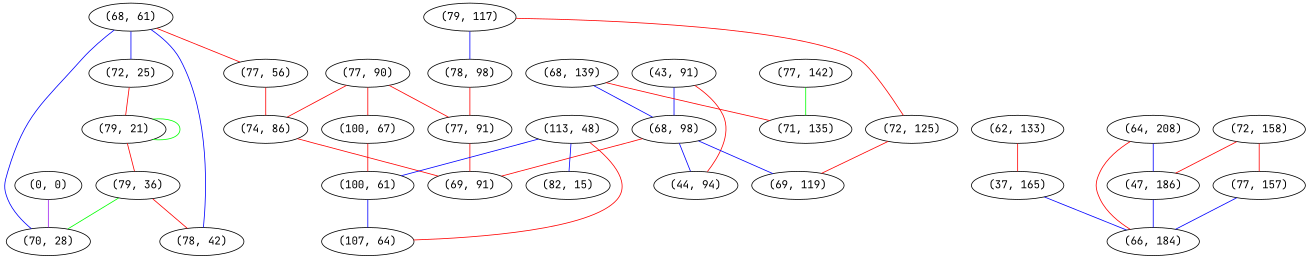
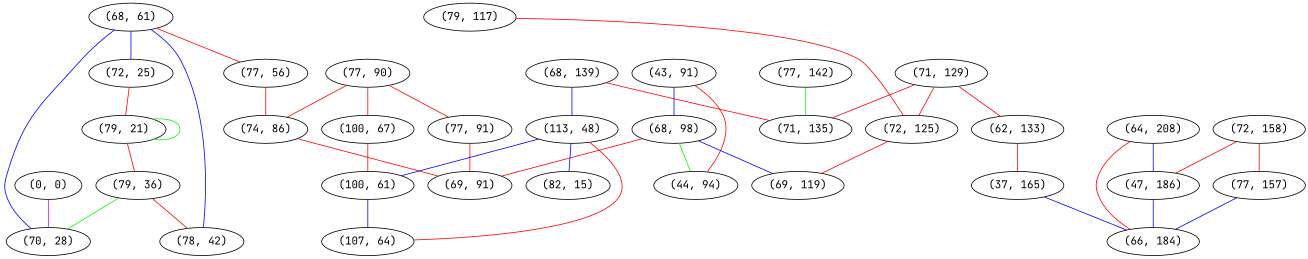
  graph {
    fontname="JetBrains Mono"
    node [fontname="JetBrains Mono"]
    edge [color=red fontname="JetBrains Mono" weight=1]
    "(68, 61)"
    "(72, 25)"
    "(77, 56)"
    "(70, 28)"
    "(78, 42)"
    "(79, 21)"
    "(74, 86)"
    n8 [label="(79, 36)"]
+   "(71, 129)"
    "(71, 135)"
    "(72, 125)"
    "(62, 133)"
    "(69, 119)"
    "(37, 165)"
    "(77, 90)"
    "(100, 67)"
    "(77, 91)"
    "(100, 61)"
    "(69, 91)"
    "(72, 158)"
    "(47, 186)"
    "(77, 157)"
    "(77, 142)"
    "(66, 184)"
    "(64, 208)"
    "(43, 91)"
    "(68, 98)"
    "(44, 94)"
    "(107, 64)"
    "(113, 48)"
    "(82, 15)"
    "(68, 139)"
    "(0, 0)"
    "(79, 117)"
-   "(78, 98)"
    "(68, 61)" -- "(72, 25)" [color=blue weight=3]
    "(68, 61)" -- "(77, 56)"
    "(68, 61)" -- "(70, 28)" [color=blue weight=3]
    "(68, 61)" -- "(78, 42)" [color=blue weight=3]
    "(72, 25)" -- "(79, 21)"
    "(77, 56)" -- "(74, 86)"
    "(79, 21)" -- "(79, 21)" [color=green weight=2]
    "(79, 21)" -- n8
    "(74, 86)" -- "(69, 91)"
    n8 -- "(70, 28)" [color=green weight=2]
    n8 -- "(78, 42)"
+   "(71, 129)" -- "(71, 135)"
+   "(71, 129)" -- "(72, 125)"
+   "(71, 129)" -- "(62, 133)"
    "(72, 125)" -- "(69, 119)"
    "(62, 133)" -- "(37, 165)"
    "(37, 165)" -- "(66, 184)" [color=blue weight=3]
    "(77, 90)" -- "(74, 86)"
    "(77, 90)" -- "(100, 67)"
    "(77, 90)" -- "(77, 91)"
    "(100, 67)" -- "(100, 61)"
    "(77, 91)" -- "(69, 91)"
    "(100, 61)" -- "(107, 64)" [color=blue weight=3]
    "(72, 158)" -- "(47, 186)"
    "(72, 158)" -- "(77, 157)"
    "(47, 186)" -- "(66, 184)" [color=blue weight=3]
    "(77, 157)" -- "(66, 184)" [color=blue weight=3]
    "(77, 142)" -- "(71, 135)" [color=green weight=2]
    "(64, 208)" -- "(47, 186)" [color=blue weight=3]
    "(64, 208)" -- "(66, 184)"
    "(43, 91)" -- "(68, 98)" [color=blue weight=3]
    "(43, 91)" -- "(44, 94)"
    "(68, 98)" -- "(69, 119)" [color=blue weight=3]
    "(68, 98)" -- "(69, 91)"
-   "(68, 98)" -- "(44, 94)" [color=blue weight=3]
+   "(68, 98)" -- "(44, 94)" [color=green weight=3]
    "(113, 48)" -- "(100, 61)" [color=blue weight=3]
    "(113, 48)" -- "(107, 64)"
    "(113, 48)" -- "(82, 15)" [color=blue weight=3]
    "(68, 139)" -- "(71, 135)"
-   "(68, 139)" -- "(68, 98)" [color=blue weight=3]
+   "(68, 139)" -- "(113, 48)" [color=blue weight=3]
    "(0, 0)" -- "(70, 28)" [color=purple weight=4]
    "(79, 117)" -- "(72, 125)"
-   "(79, 117)" -- "(78, 98)" [color=blue weight=3]
-   "(78, 98)" -- "(77, 91)"
  }
